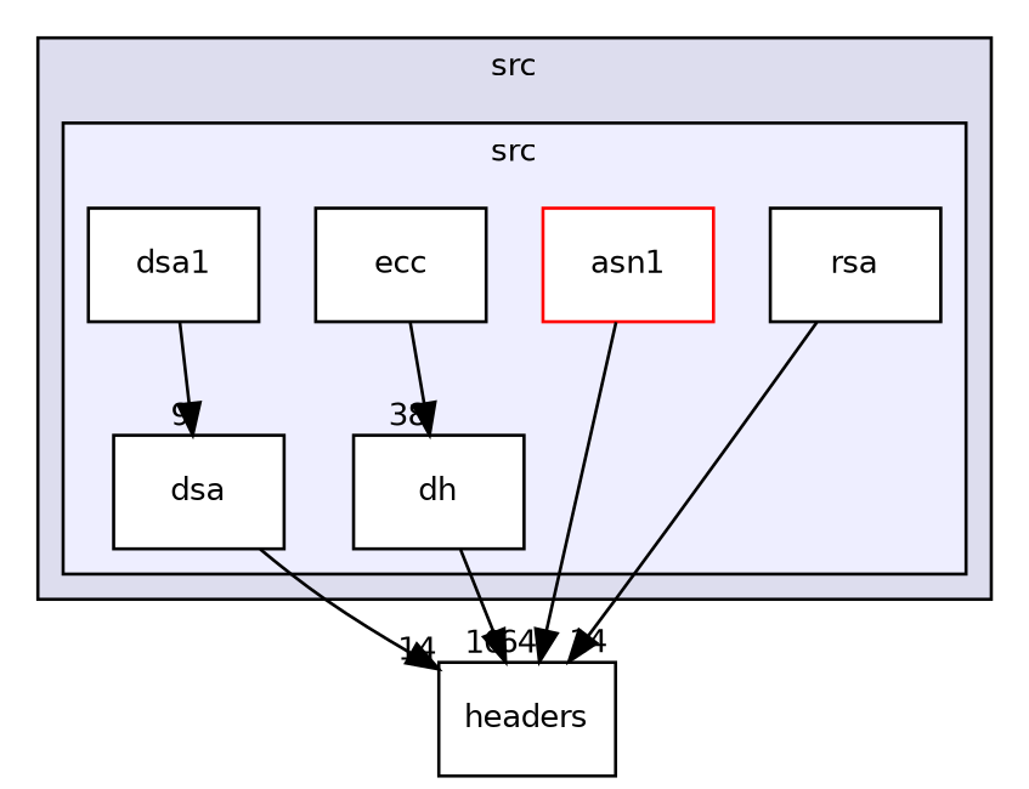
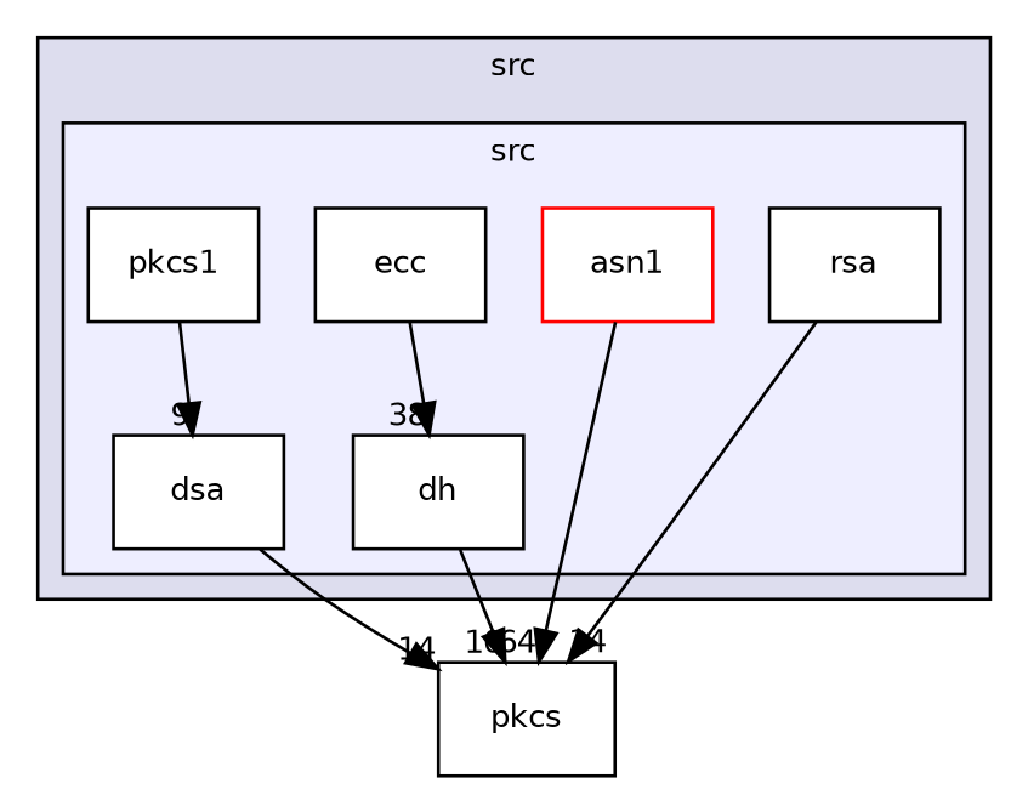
  digraph {
    compound=true
    node [color=black fillcolor=white fontname=Helvetica fontsize=10 shape=box style=filled]
    edge [headlabel=14 labeldistance=1.5 labelfontname=Helvetica labelfontsize=10]
    n1 [color=red label=asn1]
    n2 [label=dh]
    n3 [label=dsa]
    n4 [label=ecc]
-   n5 [label=dsa1]
+   n5 [label=pkcs1]
    n6 [label=rsa]
-   n7 [label=headers color="" fillcolor="" style=""]
+   n7 [label=pkcs color="" fillcolor="" style=""]
    subgraph cluster_1 {
      bgcolor="#ddddee"
      fontname=Helvetica
      fontsize=10
      label=src
      pencolor=black
      subgraph cluster_2 {
        bgcolor="#eeeeff"
        fontname=Helvetica
        fontsize=10
        label=src
        pencolor=black
        n1
        n2
        n3
        n4
        n5
        n6
      }
    }
    n1 -> n7 [headlabel=64]
    n2 -> n7 [headlabel=10]
    n3 -> n7
    n4 -> n2 [headlabel=38]
    n5 -> n3 [headlabel=9]
    n6 -> n7
  }
